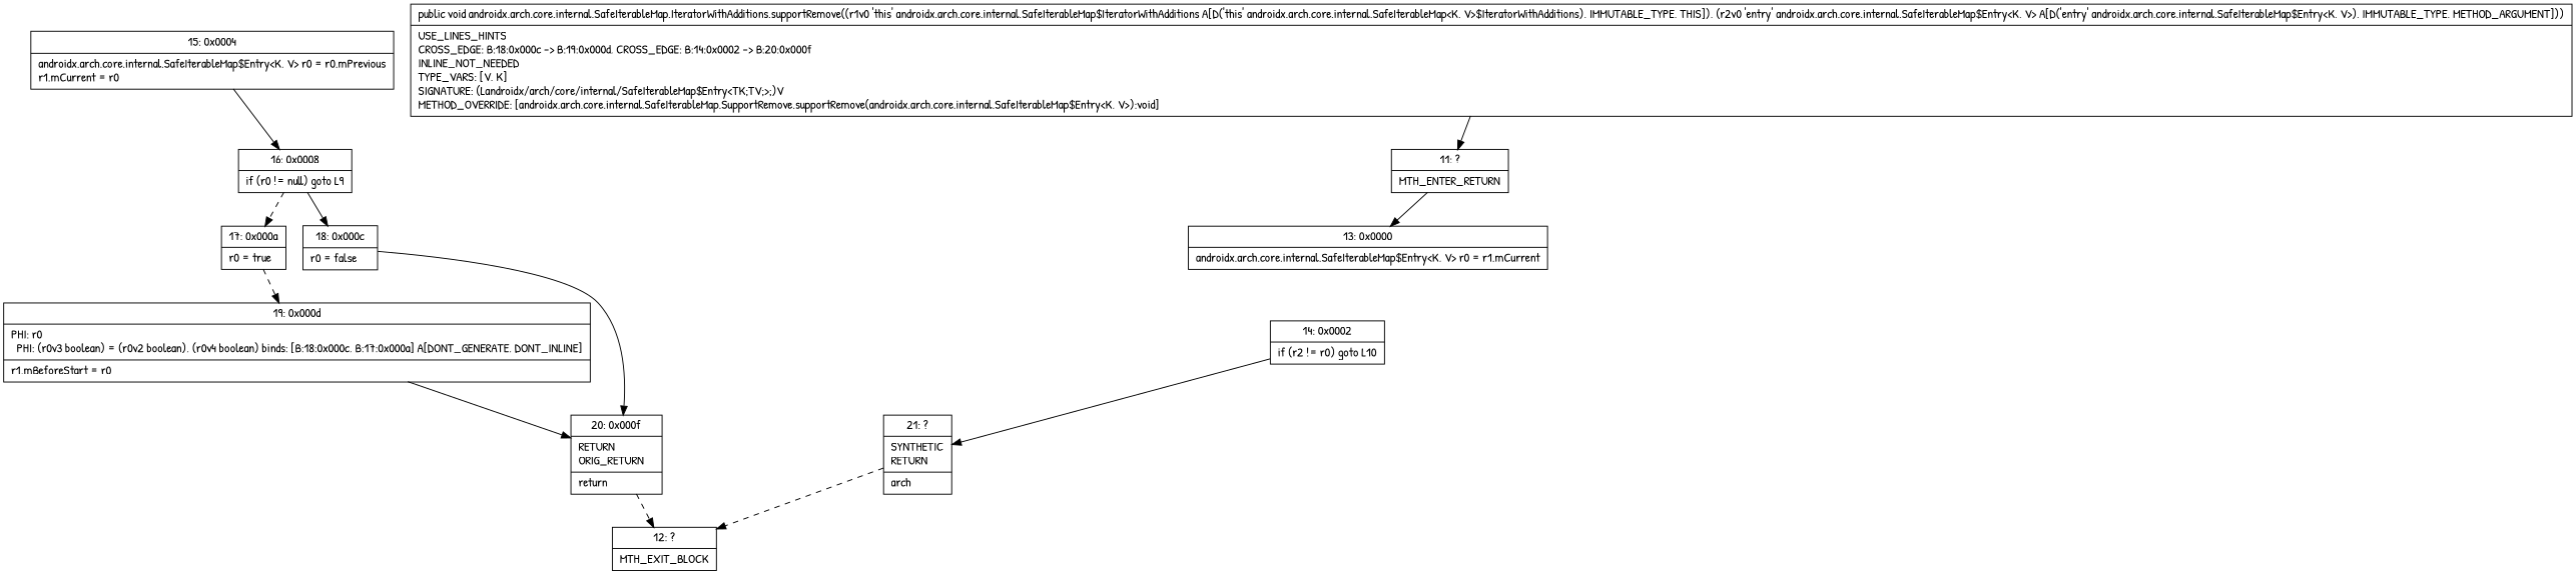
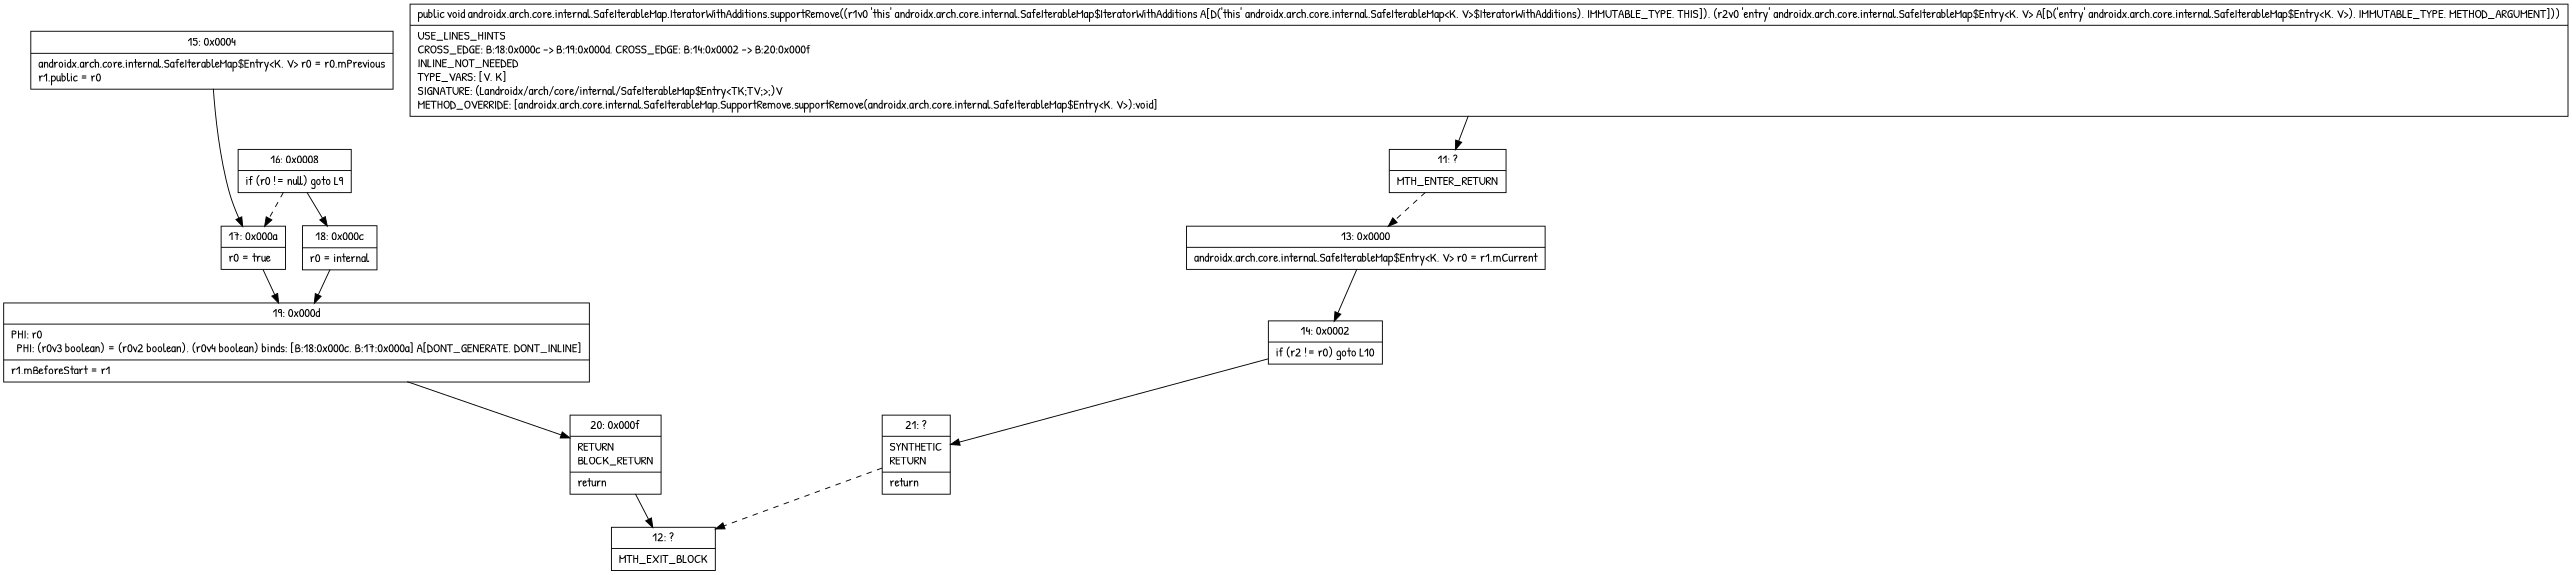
  digraph {
    fontname="Patrick Hand"
    node [fontname="Patrick Hand" shape=record]
    edge [fontname="Patrick Hand"]
    n1 [label="{11\:\ ?|MTH_ENTER_RETURN\l}"]
    n2 [label="{13\:\ 0x0000|androidx.arch.core.internal.SafeIterableMap$Entry\<K, V\> r0 = r1.mCurrent\l}"]
    n3 [label="{14\:\ 0x0002|if (r2 != r0) goto L10\l}"]
-   n4 [label="{21\:\ ?|SYNTHETIC\lRETURN\l|arch\l}"]
-   n5 [label="{15\:\ 0x0004|androidx.arch.core.internal.SafeIterableMap$Entry\<K, V\> r0 = r0.mPrevious\lr1.mCurrent = r0\l}"]
+   n4 [label="{21\:\ ?|SYNTHETIC\lRETURN\l|return\l}"]
+   n5 [label="{15\:\ 0x0004|androidx.arch.core.internal.SafeIterableMap$Entry\<K, V\> r0 = r0.mPrevious\lr1.public = r0\l}"]
    n6 [label="{16\:\ 0x0008|if (r0 != null) goto L9\l}"]
    n7 [label="{12\:\ ?|MTH_EXIT_BLOCK\l}"]
    n8 [label="{17\:\ 0x000a|r0 = true\l}"]
-   n9 [label="{18\:\ 0x000c|r0 = false\l}"]
-   n10 [label="{19\:\ 0x000d|PHI: r0 \l  PHI: (r0v3 boolean) = (r0v2 boolean), (r0v4 boolean) binds: [B:18:0x000c, B:17:0x000a] A[DONT_GENERATE, DONT_INLINE]\l|r1.mBeforeStart = r0\l}"]
-   n11 [label="{20\:\ 0x000f|RETURN\lORIG_RETURN\l|return\l}"]
+   n9 [label="{18\:\ 0x000c|r0 = internal\l}"]
+   n10 [label="{19\:\ 0x000d|PHI: r0 \l  PHI: (r0v3 boolean) = (r0v2 boolean), (r0v4 boolean) binds: [B:18:0x000c, B:17:0x000a] A[DONT_GENERATE, DONT_INLINE]\l|r1.mBeforeStart = r1\l}"]
+   n11 [label="{20\:\ 0x000f|RETURN\lBLOCK_RETURN\l|return\l}"]
    n12 [label="{public void androidx.arch.core.internal.SafeIterableMap.IteratorWithAdditions.supportRemove((r1v0 'this' androidx.arch.core.internal.SafeIterableMap$IteratorWithAdditions A[D('this' androidx.arch.core.internal.SafeIterableMap\<K, V\>$IteratorWithAdditions), IMMUTABLE_TYPE, THIS]), (r2v0 'entry' androidx.arch.core.internal.SafeIterableMap$Entry\<K, V\> A[D('entry' androidx.arch.core.internal.SafeIterableMap$Entry\<K, V\>), IMMUTABLE_TYPE, METHOD_ARGUMENT]))  | USE_LINES_HINTS\lCROSS_EDGE: B:18:0x000c \-\> B:19:0x000d, CROSS_EDGE: B:14:0x0002 \-\> B:20:0x000f\lINLINE_NOT_NEEDED\lTYPE_VARS: [V, K]\lSIGNATURE: (Landroidx\/arch\/core\/internal\/SafeIterableMap$Entry\<TK;TV;\>;)V\lMETHOD_OVERRIDE: [androidx.arch.core.internal.SafeIterableMap.SupportRemove.supportRemove(androidx.arch.core.internal.SafeIterableMap$Entry\<K, V\>):void]\l}"]
-   n1 -> n2
+   n1 -> n2 [style=dashed]
+   n2 -> n3
    n3 -> n4
    n4 -> n7 [style=dashed]
-   n5 -> n6
+   n5 -> n8
    n6 -> n8 [style=dashed]
    n6 -> n9
-   n8 -> n10 [style=dashed]
-   n9 -> n11
+   n8 -> n10
+   n9 -> n10
    n10 -> n11
-   n11 -> n7 [style=dashed]
+   n11 -> n7
    n12 -> n1
  }
